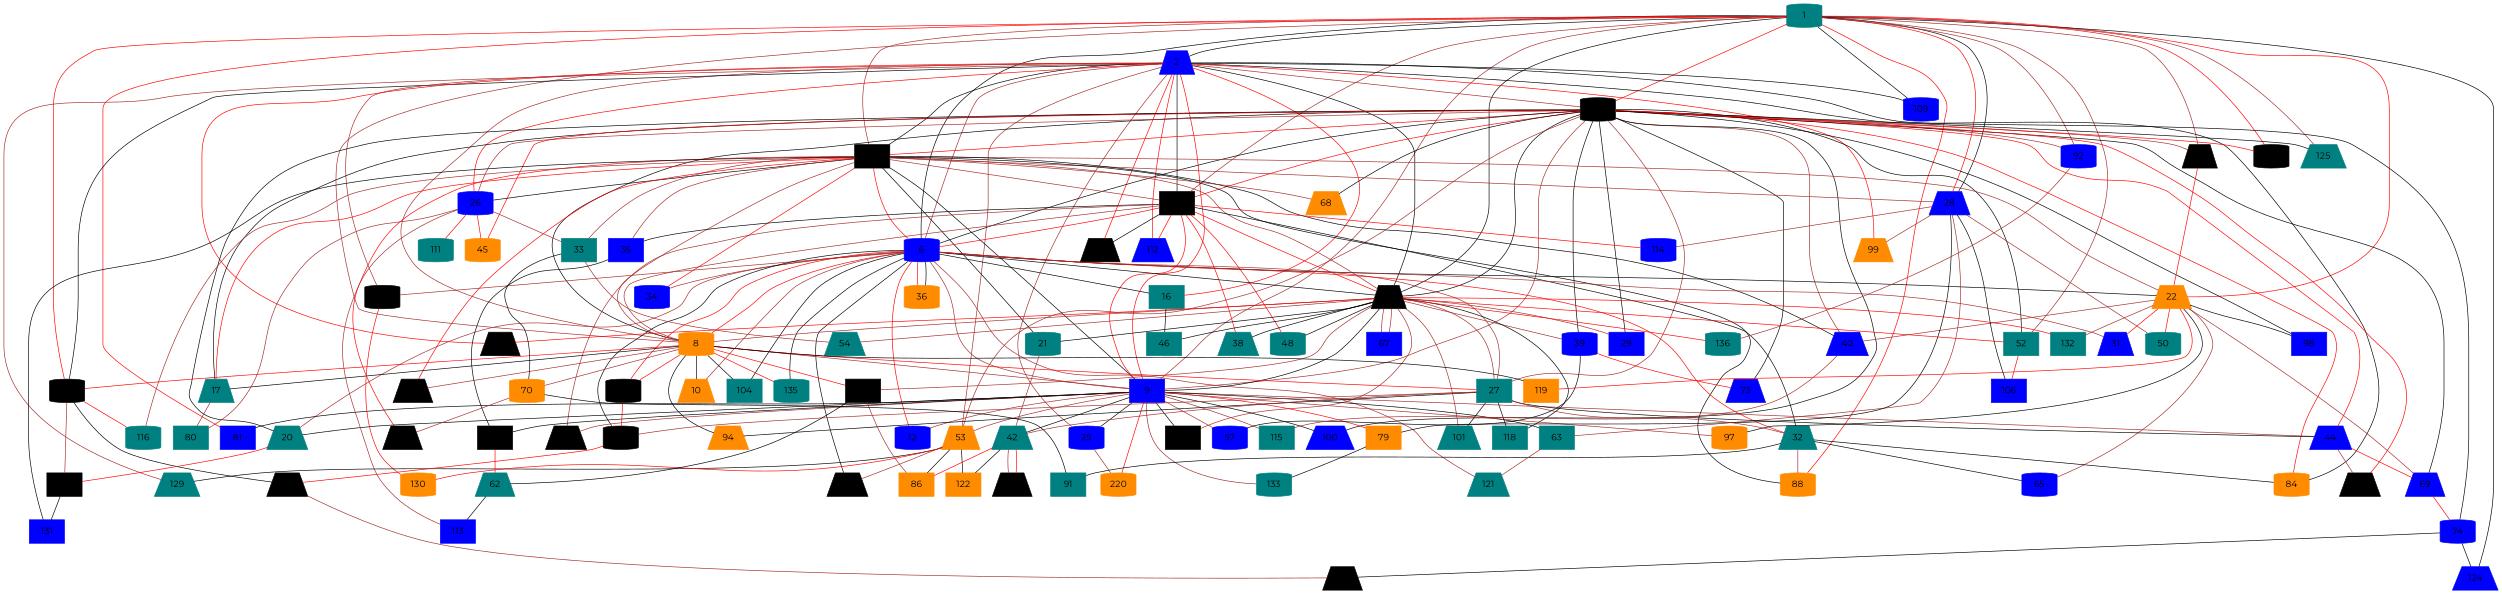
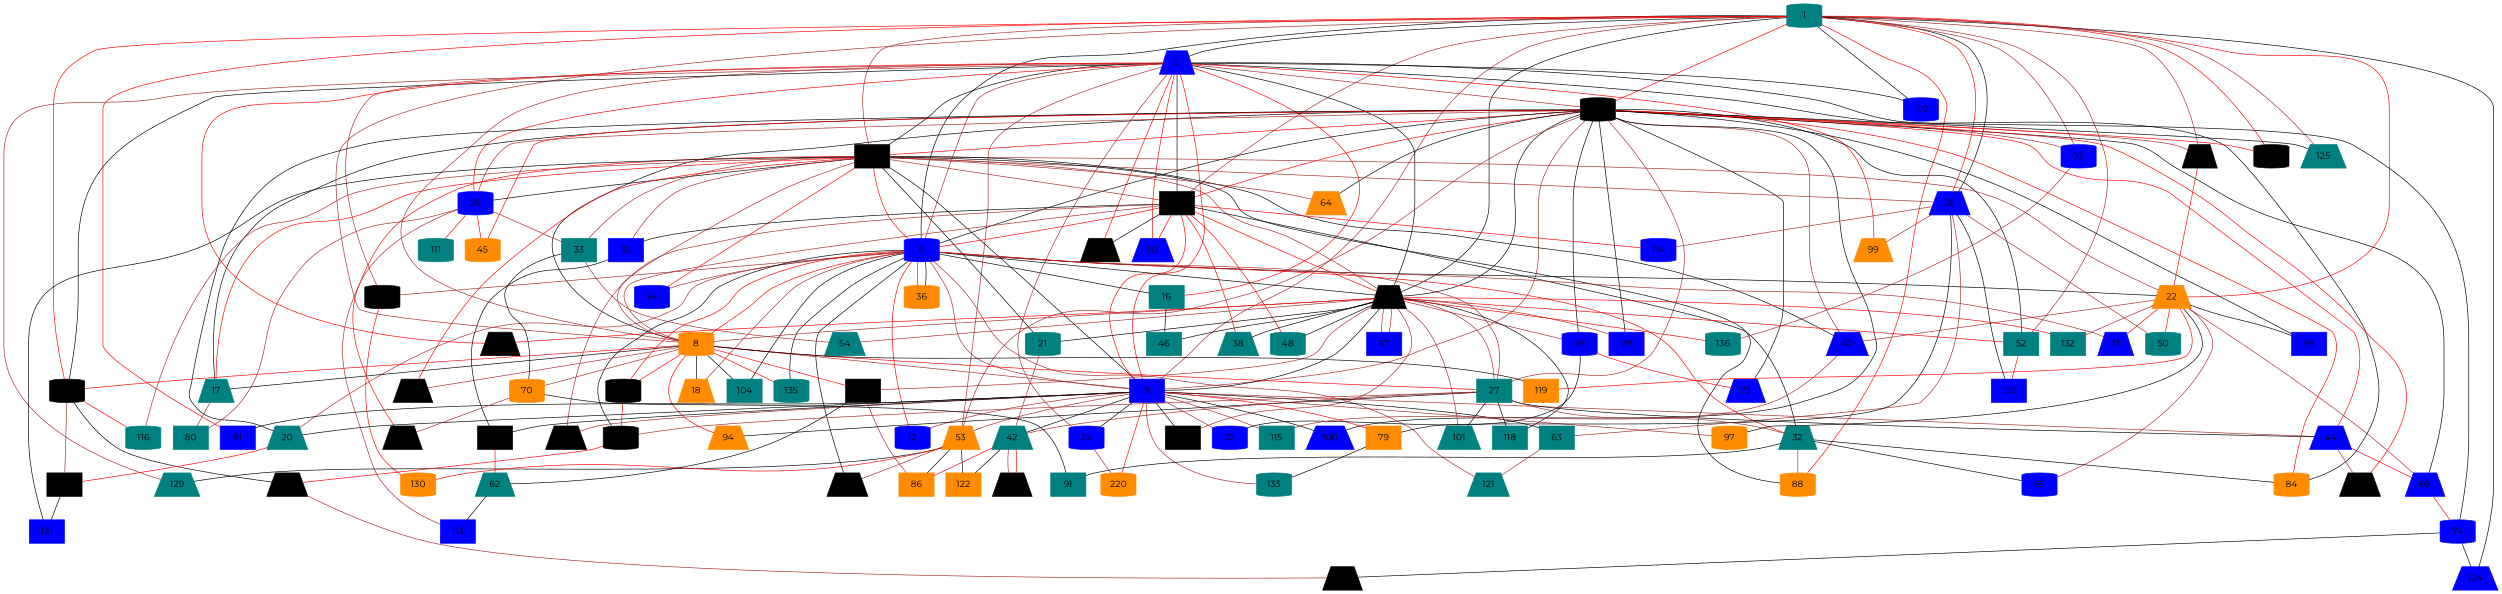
  graph {
    fontname=Montserrat
    node [color=teal fontname=Montserrat shape=trapezium style=filled]
    edge [color=brown fontname=Montserrat]
    1 [shape=cylinder super="+107"]
    2 [color=blue super="+15"]
    3 [color=black shape=cylinder super="+117"]
    4 [color=black shape=box super="+24"]
    5 [color=black shape=box super="+66"]
    6 [color=blue shape=cylinder super="+82"]
    7 [color=black super="+10"]
    8 [color=darkorange shape=cylinder super="+103"]
    9 [color=blue shape=box super="+58"]
    11 [color=black super="+89"]
    14 [color=black shape=cylinder]
    19 [color=black shape=cylinder]
    22 [color=darkorange super="+108"]
    28 [color=blue super="+43"]
    52 [shape=box super="+71"]
    81 [color=blue shape=box]
    88 [color=darkorange shape=cylinder super="+127"]
    92 [color=blue shape=cylinder]
    109 [color=blue shape=cylinder]
    124 [color=blue]
    125
    16 [shape=box]
    23 [color=black shape=cylinder]
    25 [color=blue shape=cylinder]
    26 [color=blue shape=cylinder super="+49"]
    53 [color=darkorange super="+61"]
    74 [color=blue shape=cylinder super="+128"]
    75 [color=black]
    84 [color=darkorange shape=cylinder]
    95 [color=black]
    99 [color=darkorange]
    112 [color=blue]
    129
    17 [super="+64"]
    20 [super="+110"]
    27 [shape=box super="+37"]
    29 [color=blue shape=box]
    39 [color=blue shape=cylinder]
    40 [color=blue super="+60"]
    44 [color=blue super="+77"]
    45 [color=darkorange shape=cylinder]
-   68 [color=darkorange]
+   68 [color=darkorange label=64]
    69 [color=blue super="+102"]
    73 [color=blue]
    78 [color=black]
    98 [color=blue shape=box]
    100 [color=blue]
    21 [shape=cylinder]
    33 [shape=box super="+126"]
    34 [color=blue shape=cylinder]
    35 [color=blue shape=box]
    56 [color=black]
    76 [color=black]
    116 [shape=cylinder]
    131 [color=blue shape=box]
    30 [color=black]
    32 [super="+51"]
    38
    48 [shape=cylinder]
    114 [color=blue shape=cylinder]
    12 [color=blue shape=cylinder]
    13 [color=black shape=cylinder]
-   18 [color=darkorange label=10]
+   18 [color=darkorange]
    31 [color=blue]
    36 [color=darkorange shape=cylinder]
    47 [color=black shape=cylinder super="+83"]
    87 [color=black]
    104 [shape=box]
    121
    135 [shape=cylinder]
    46 [shape=box]
    54
    55 [color=black shape=box super="+105"]
    67 [color=blue shape=box]
    72 [color=black shape=box]
    101
    118 [shape=box]
    132 [shape=box]
    136 [shape=cylinder]
    70 [color=darkorange shape=cylinder]
    94 [color=darkorange]
    119 [color=darkorange shape=box]
    41 [color=black shape=box]
    42 [super="+123"]
    57 [color=blue shape=cylinder]
    63 [shape=box]
    79 [color=darkorange shape=box super="+134"]
    97 [color=darkorange shape=cylinder]
    115 [shape=box]
    n90 [color=darkorange label=220 shape=cylinder]
    133 [shape=cylinder]
    59 [color=black shape=box]
    85 [color=black]
    50 [shape=cylinder]
    65 [color=blue shape=cylinder]
    106 [color=blue shape=box]
    130 [color=darkorange shape=cylinder]
    80 [shape=box]
    111 [shape=cylinder]
    113 [color=blue shape=box]
    86 [color=darkorange shape=box]
    122 [color=darkorange shape=box]
    96 [color=black]
    91 [shape=box]
    62
    93 [color=black]
    1 -- 2 [color=black]
    1 -- 3 [color=red]
    1 -- 4
    1 -- 5
    1 -- 6 [color=black]
    1 -- 7 [color=black weight=2]
    1 -- 8
    1 -- 9
    1 -- 11
    1 -- 14 [color=red]
    1 -- 19 [color=red]
    1 -- 22 [color=red]
    1 -- 28 [color=red]
    1 -- 28 [color=black]
    1 -- 52
    1 -- 81 [color=red]
    1 -- 88 [color=red]
    1 -- 92
    1 -- 109 [color=black]
    1 -- 124 [color=black]
    1 -- 125
    2 -- 3
    2 -- 4 [color=black]
    2 -- 5 [color=black]
    2 -- 6
    2 -- 7 [color=black weight=3]
    2 -- 8
    2 -- 9 [color=red]
    2 -- 14 [color=black]
    2 -- 109 [color=black]
    2 -- 16 [color=red]
    2 -- 23
    2 -- 25
    2 -- 26 [color=red]
    2 -- 53
    2 -- 74 [color=black weight=2]
    2 -- 75 [color=red]
    2 -- 84 [color=black]
    2 -- 95 [color=red]
    2 -- 99 [color=red]
    2 -- 112 [color=red]
    2 -- 129
    3 -- 4 [color=red]
    3 -- 5 [color=red]
    3 -- 6 [color=black]
    3 -- 7 [color=black weight=2]
    3 -- 8 [color=black]
    3 -- 9 [weight=2]
    3 -- 11
    3 -- 19 [color=red]
    3 -- 52 [color=black]
    3 -- 92
    3 -- 125 [color=black]
    3 -- 26
    3 -- 53
    3 -- 84 [color=red]
    3 -- 17 [color=black]
    3 -- 20 [color=black]
    3 -- 27
    3 -- 29 [color=black]
    3 -- 39 [color=black]
    3 -- 40
    3 -- 44 [color=red]
    3 -- 45 [color=red]
    3 -- 68 [color=black]
    3 -- 69 [color=black]
    3 -- 73 [color=black]
    3 -- 78 [color=red]
    3 -- 98 [color=black]
    3 -- 100 [color=black]
    4 -- 5
    4 -- 6 [color=red]
    4 -- 7 [weight=2]
    4 -- 8
    4 -- 9 [color=black]
    4 -- 22
    4 -- 28
    4 -- 88 [color=black]
    4 -- 26 [color=black]
    4 -- 17 [color=red]
    4 -- 40 [color=black]
    4 -- 68
    4 -- 21 [color=black]
    4 -- 33 [weight=2]
    4 -- 34 [color=red]
    4 -- 35
    4 -- 56 [color=red]
    4 -- 76 [color=red]
    4 -- 116
    4 -- 131 [color=black]
    5 -- 6 [color=red]
    5 -- 7 [color=red weight=3]
    5 -- 8
    5 -- 9 [color=red]
    5 -- 75 [color=black]
    5 -- 112 [color=red]
    5 -- 35 [color=black]
    5 -- 30
    5 -- 32 [color=black]
    5 -- 38 [color=red]
    5 -- 48 [color=red]
    5 -- 114 [color=red]
    6 -- 7 [color=black weight=2]
    6 -- 8 [color=red]
    6 -- 9
    6 -- 22 [color=black]
    6 -- 16 [color=black]
    6 -- 23
    6 -- 20
    6 -- 27
    6 -- 34
    6 -- 32 [color=red]
    6 -- 12 [color=red]
    6 -- 13 [color=red]
    6 -- 18
    6 -- 31
    6 -- 36 [color=red]
    6 -- 36 [color=black]
    6 -- 47 [color=black]
    6 -- 87 [color=black]
    6 -- 104 [color=black]
    6 -- 121
    6 -- 135 [color=black]
    7 -- 8 [weight=2]
    7 -- 9 [color=black weight=2]
    7 -- 52 [color=red]
    7 -- 95 [color=red]
    7 -- 27
    7 -- 29
    7 -- 39
    7 -- 21 [color=black]
    7 -- 38 [color=black]
    7 -- 48 [color=black]
    7 -- 46 [color=black]
    7 -- 54
    7 -- 55
    7 -- 67
    7 -- 67
    7 -- 72
    7 -- 101
    7 -- 118 [color=black]
    7 -- 132 [color=red]
    7 -- 136 [color=red]
    8 -- 9
    8 -- 14 [color=red]
    8 -- 17 [color=black]
    8 -- 27 [color=red]
    8 -- 56
    8 -- 13 [color=red]
    8 -- 18 [color=black]
    8 -- 104 [color=black]
    8 -- 135 [color=red]
    8 -- 55 [color=red]
    8 -- 70
-   8 -- 94 [color=black]
+   8 -- 94 [color=red]
    8 -- 119 [color=black]
    9 -- 81 [color=black]
    9 -- 25 [color=black]
    9 -- 53
    9 -- 20 [color=black]
    9 -- 44
    9 -- 100 [color=black]
    9 -- 30
    9 -- 12
    9 -- 72 [color=black]
    9 -- 41 [color=black]
    9 -- 42 [color=black]
    9 -- 57
    9 -- 63 [color=black]
    9 -- 79 [color=red weight=2]
    9 -- 97
    9 -- 115
    9 -- n90 [color=red]
    9 -- 133
    11 -- 22 [color=red]
    14 -- 116 [color=red]
    14 -- 59
    14 -- 85 [color=black]
    22 -- 40
    22 -- 69
    22 -- 98 [color=black]
    22 -- 31 [color=red]
    22 -- 132
    22 -- 119 [color=red]
    22 -- 97 [color=black]
    22 -- 50 [color=red]
    22 -- 65
    28 -- 99
    28 -- 114
    28 -- 63
    28 -- 79 [color=black]
    28 -- 50
    28 -- 106 [color=black]
    52 -- 106 [color=red]
    92 -- 136
    16 -- 46 [color=black]
    23 -- 130 [color=red]
    25 -- n90
    26 -- 45 [color=red]
    26 -- 33
    26 -- 80
    26 -- 111 [color=red]
    26 -- 113
    53 -- 129 [color=black]
    53 -- 87
    53 -- 130 [color=red]
    53 -- 86 [color=black]
    53 -- 122 [color=black]
    74 -- 124 [color=black]
    74 -- 96 [color=black]
    17 -- 80
    20 -- 59 [color=red]
    27 -- 44 [color=black]
    27 -- 32
    27 -- 47
    27 -- 101 [color=black]
    27 -- 118 [color=black]
    27 -- 94 [color=black]
    27 -- 42
    39 -- 73 [color=red]
    39 -- 57 [color=black]
    40 -- 115
    44 -- 69 [color=red]
    44 -- 78
    69 -- 74 [color=red]
    21 -- 42
    33 -- 54
    33 -- 70 [color=black]
    35 -- 41 [color=black]
    32 -- 88
    32 -- 84 [color=black]
    32 -- 65 [color=black]
    32 -- 91 [color=black]
    13 -- 47 [color=red]
    47 -- 85 [color=red]
    55 -- 86
    55 -- 62 [color=black]
    70 -- 76
    70 -- 91 [color=black]
    41 -- 62 [color=red]
    42 -- 86 [color=red]
    42 -- 122 [color=black]
    42 -- 93
    42 -- 93 [color=red]
    63 -- 121
    79 -- 133 [color=black]
    59 -- 131 [color=black]
    85 -- 96
    62 -- 113 [color=black]
  }
